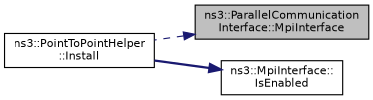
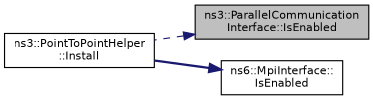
  digraph {
    rankdir=RL
    node [color=black fillcolor=white fontname=Helvetica fontsize=10 shape=record style=filled]
    edge [color=midnightblue dir=back fontname=Helvetica fontsize=10 labelfontname=Helvetica labelfontsize=10]
-   n1 [fillcolor=grey75 fontcolor=black height=0.2 label="ns3::ParallelCommunication\lInterface::MpiInterface" width=0.4]
+   n1 [fillcolor=grey75 fontcolor=black height=0.2 label="ns3::ParallelCommunication\lInterface::IsEnabled" width=0.4]
    n2 [height=0.2 label="ns3::PointToPointHelper\l::Install" width=0.4]
-   n3 [height=0.2 label="ns3::MpiInterface::\lIsEnabled" width=0.4]
+   n3 [height=0.2 label="ns6::MpiInterface::\lIsEnabled" width=0.4]
    n1 -> n2 [style=dashed]
    n3 -> n2 [style=bold]
  }
